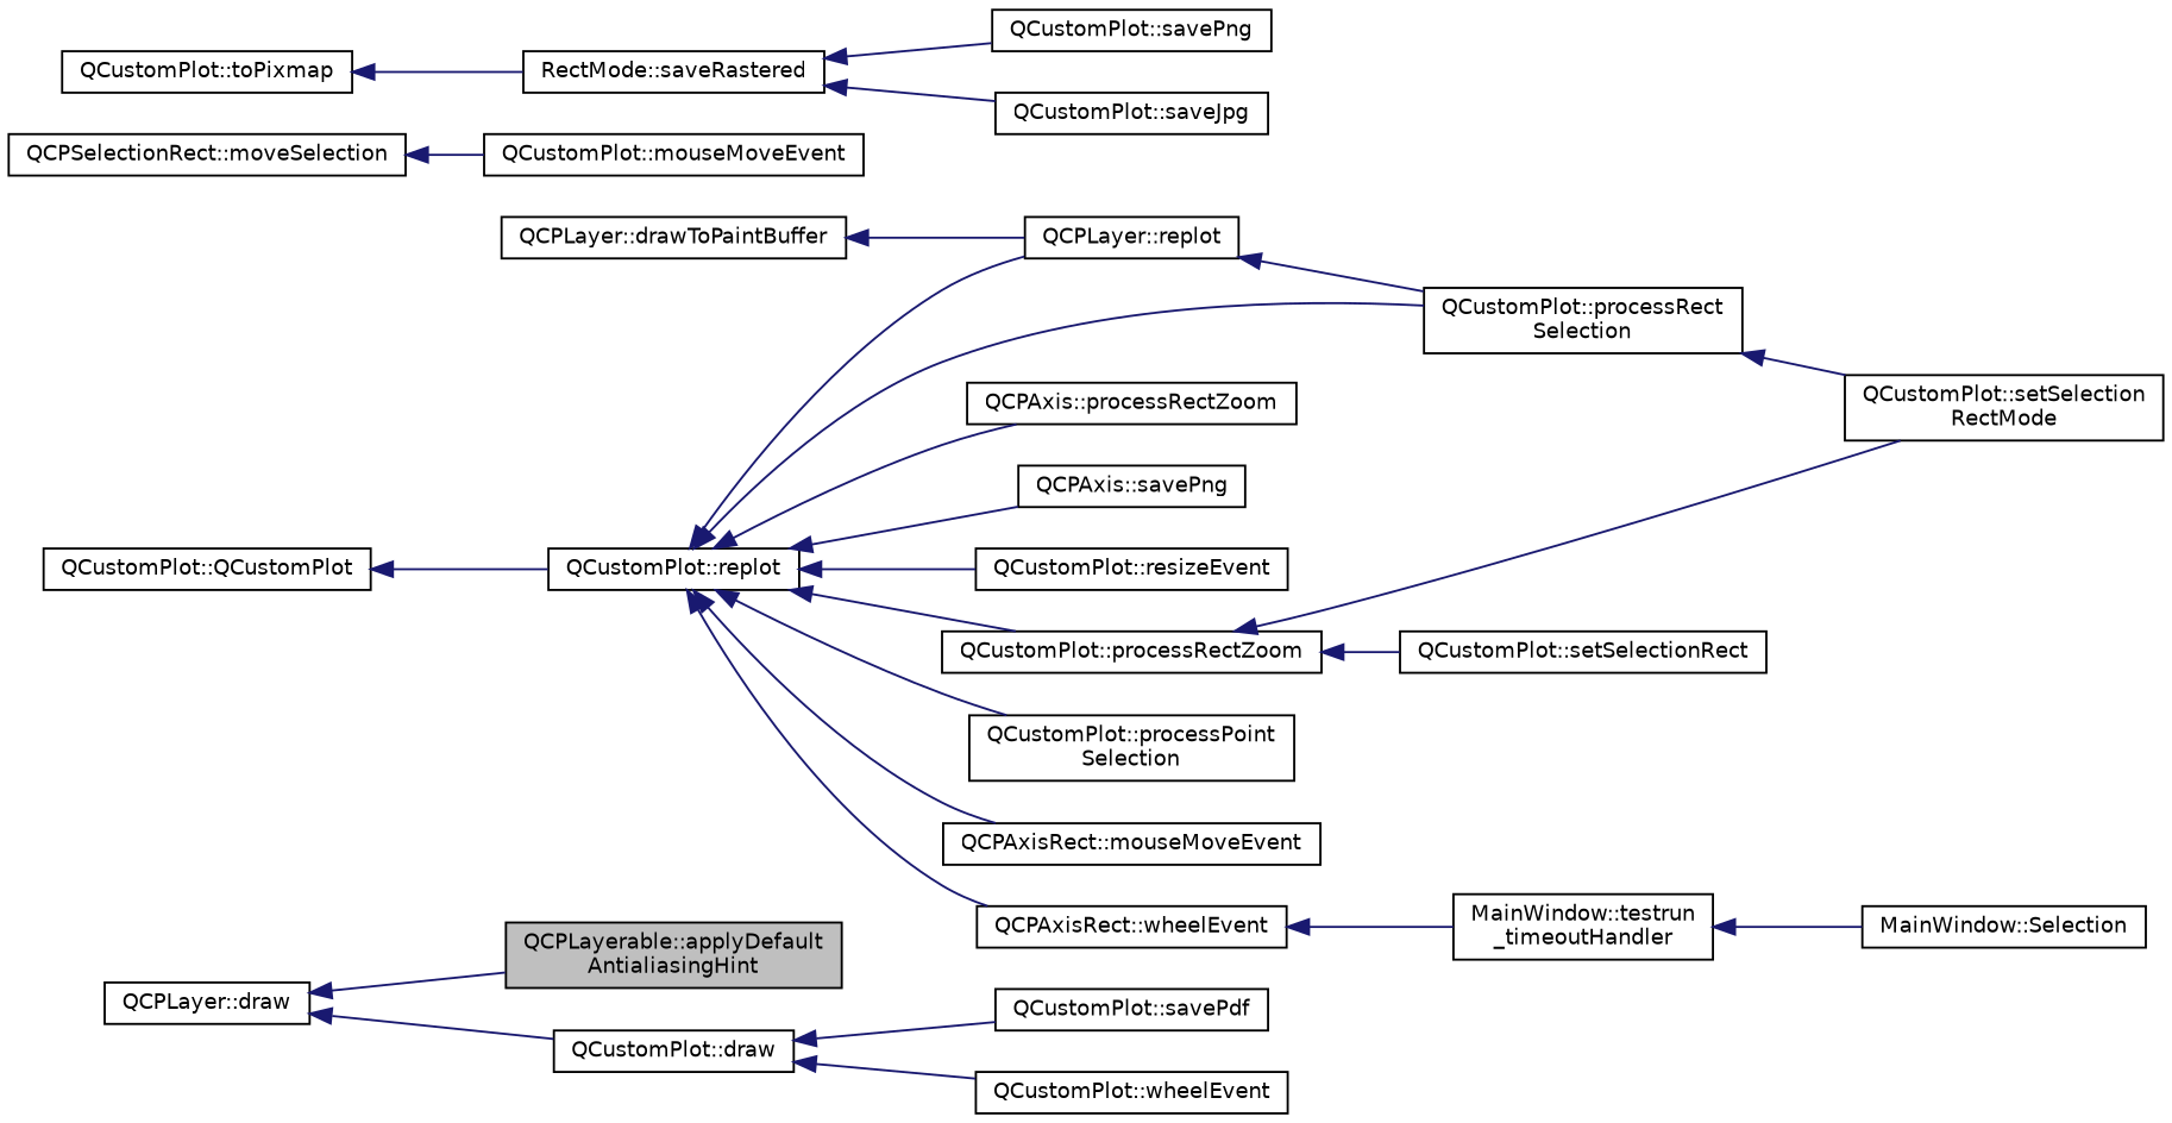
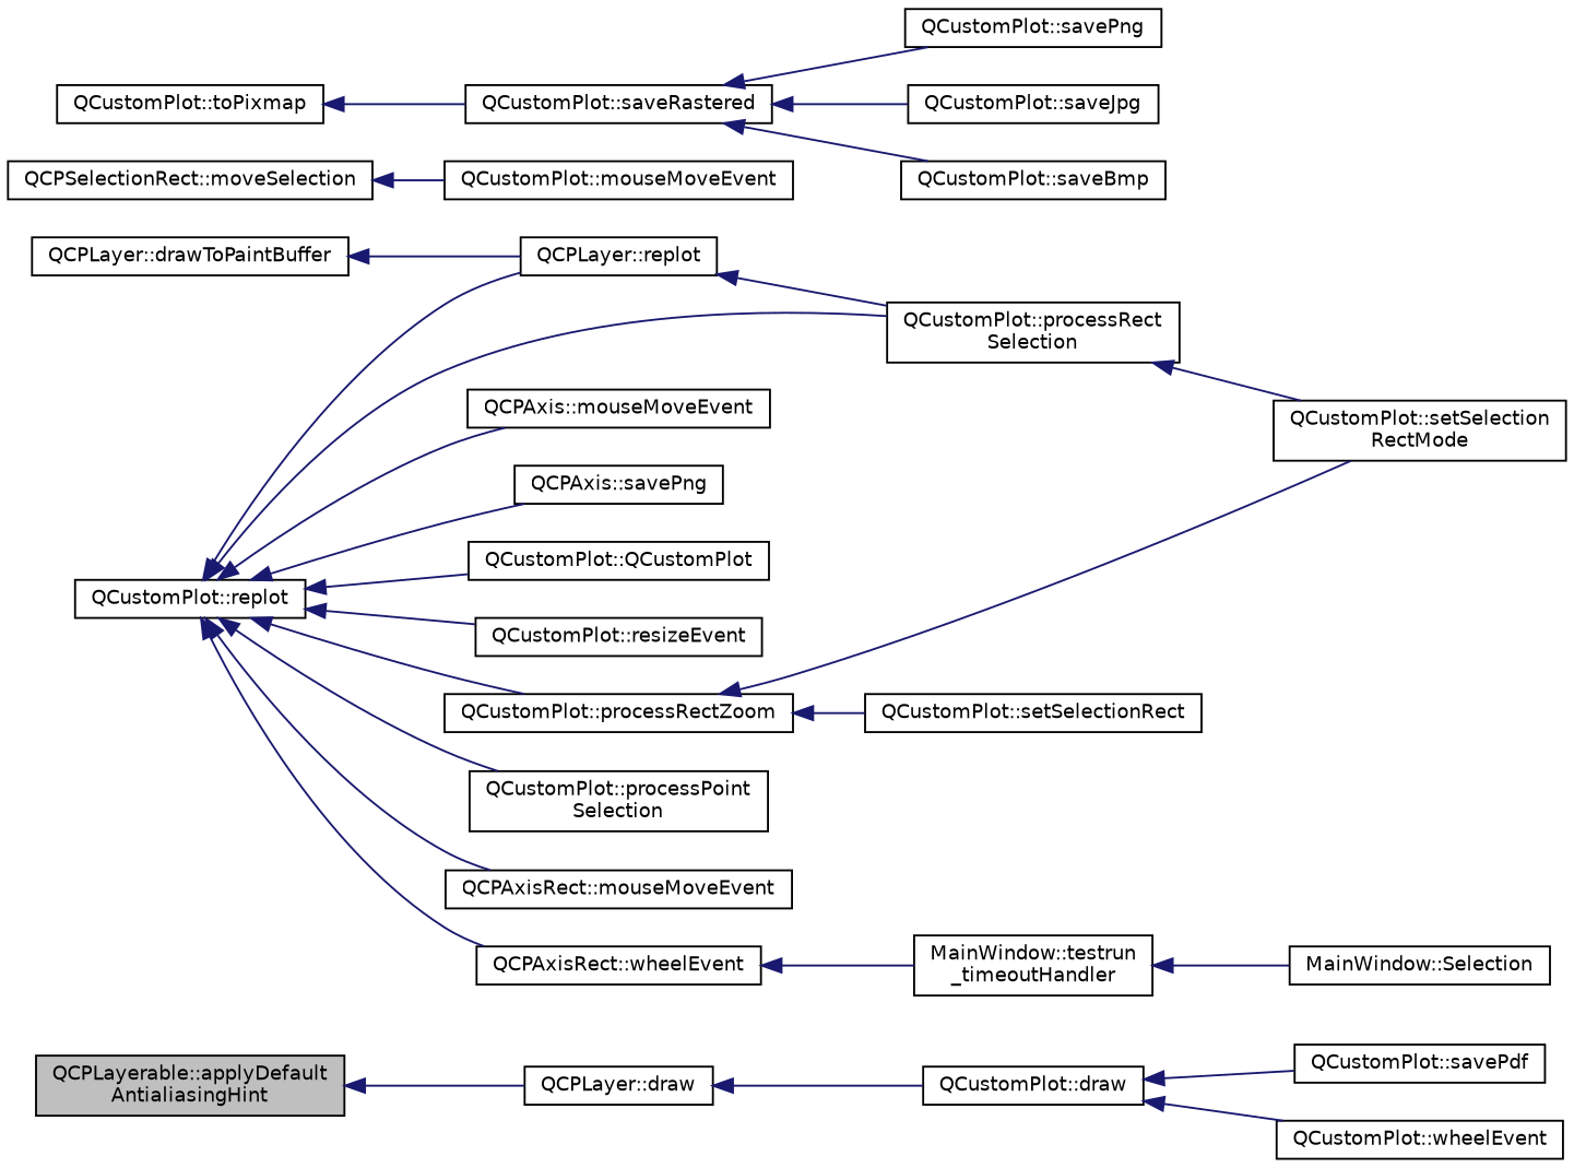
  digraph {
    rankdir=LR
    node [color=black fillcolor=white fontname=Helvetica fontsize=10 shape=record style=filled]
    edge [color=midnightblue dir=back fontname=Helvetica fontsize=10 labelfontname=Helvetica labelfontsize=10 style=solid]
    n1 [fillcolor=grey75 fontcolor=black height=0.2 label="QCPLayerable::applyDefault\lAntialiasingHint" width=0.4]
    n2 [height=0.2 label="QCPLayer::draw" width=0.4]
    n3 [height=0.2 label="QCustomPlot::draw" width=0.4]
    n4 [height=0.2 label="QCPLayer::drawToPaintBuffer" width=0.4]
    n5 [height=0.2 label="QCPLayer::replot" width=0.4]
    n6 [height=0.2 label="QCustomPlot::savePdf" width=0.4]
    n7 [height=0.2 label="QCustomPlot::wheelEvent" width=0.4]
    n8 [height=0.2 label="QCustomPlot::processRect\lSelection" width=0.4]
    n9 [height=0.2 label="QCustomPlot::replot" width=0.4]
-   n10 [height=0.2 label="QCPAxis::processRectZoom" width=0.4]
+   n10 [height=0.2 label="QCPAxis::mouseMoveEvent" width=0.4]
    n11 [height=0.2 label="QCPAxis::savePng" width=0.4]
    n12 [height=0.2 label="QCustomPlot::QCustomPlot" width=0.4]
    n13 [height=0.2 label="QCustomPlot::resizeEvent" width=0.4]
    n14 [height=0.2 label="QCustomPlot::processRectZoom" width=0.4]
    n15 [height=0.2 label="QCustomPlot::processPoint\lSelection" width=0.4]
    n16 [height=0.2 label="QCPAxisRect::mouseMoveEvent" width=0.4]
    n17 [height=0.2 label="QCPAxisRect::wheelEvent" width=0.4]
    n18 [height=0.2 label="QCPSelectionRect::moveSelection" width=0.4]
    n19 [height=0.2 label="QCustomPlot::mouseMoveEvent" width=0.4]
    n20 [height=0.2 label="QCustomPlot::setSelection\lRectMode" width=0.4]
    n21 [height=0.2 label="QCustomPlot::setSelectionRect" width=0.4]
    n22 [height=0.2 label="MainWindow::testrun\l_timeoutHandler" width=0.4]
    n23 [height=0.2 label="MainWindow::Selection" width=0.4]
    n24 [height=0.2 label="QCustomPlot::toPixmap" width=0.4]
-   n25 [height=0.2 label="RectMode::saveRastered" width=0.4]
+   n25 [height=0.2 label="QCustomPlot::saveRastered" width=0.4]
    n26 [height=0.2 label="QCustomPlot::savePng" width=0.4]
    n27 [height=0.2 label="QCustomPlot::saveJpg" width=0.4]
-   n2 -> n1
+   n28 [height=0.2 label="QCustomPlot::saveBmp" width=0.4]
+   n1 -> n2
    n2 -> n3
    n3 -> n6
    n3 -> n7
    n4 -> n5
    n5 -> n8
    n8 -> n20
    n9 -> n5
    n9 -> n8
    n9 -> n10
    n9 -> n11
-   n12 -> n9
+   n9 -> n12
    n9 -> n13
    n9 -> n14
    n9 -> n15
    n9 -> n16
    n9 -> n17
    n14 -> n20
    n14 -> n21
    n17 -> n22
    n18 -> n19
    n22 -> n23
    n24 -> n25
    n25 -> n26
    n25 -> n27
+   n25 -> n28
  }
